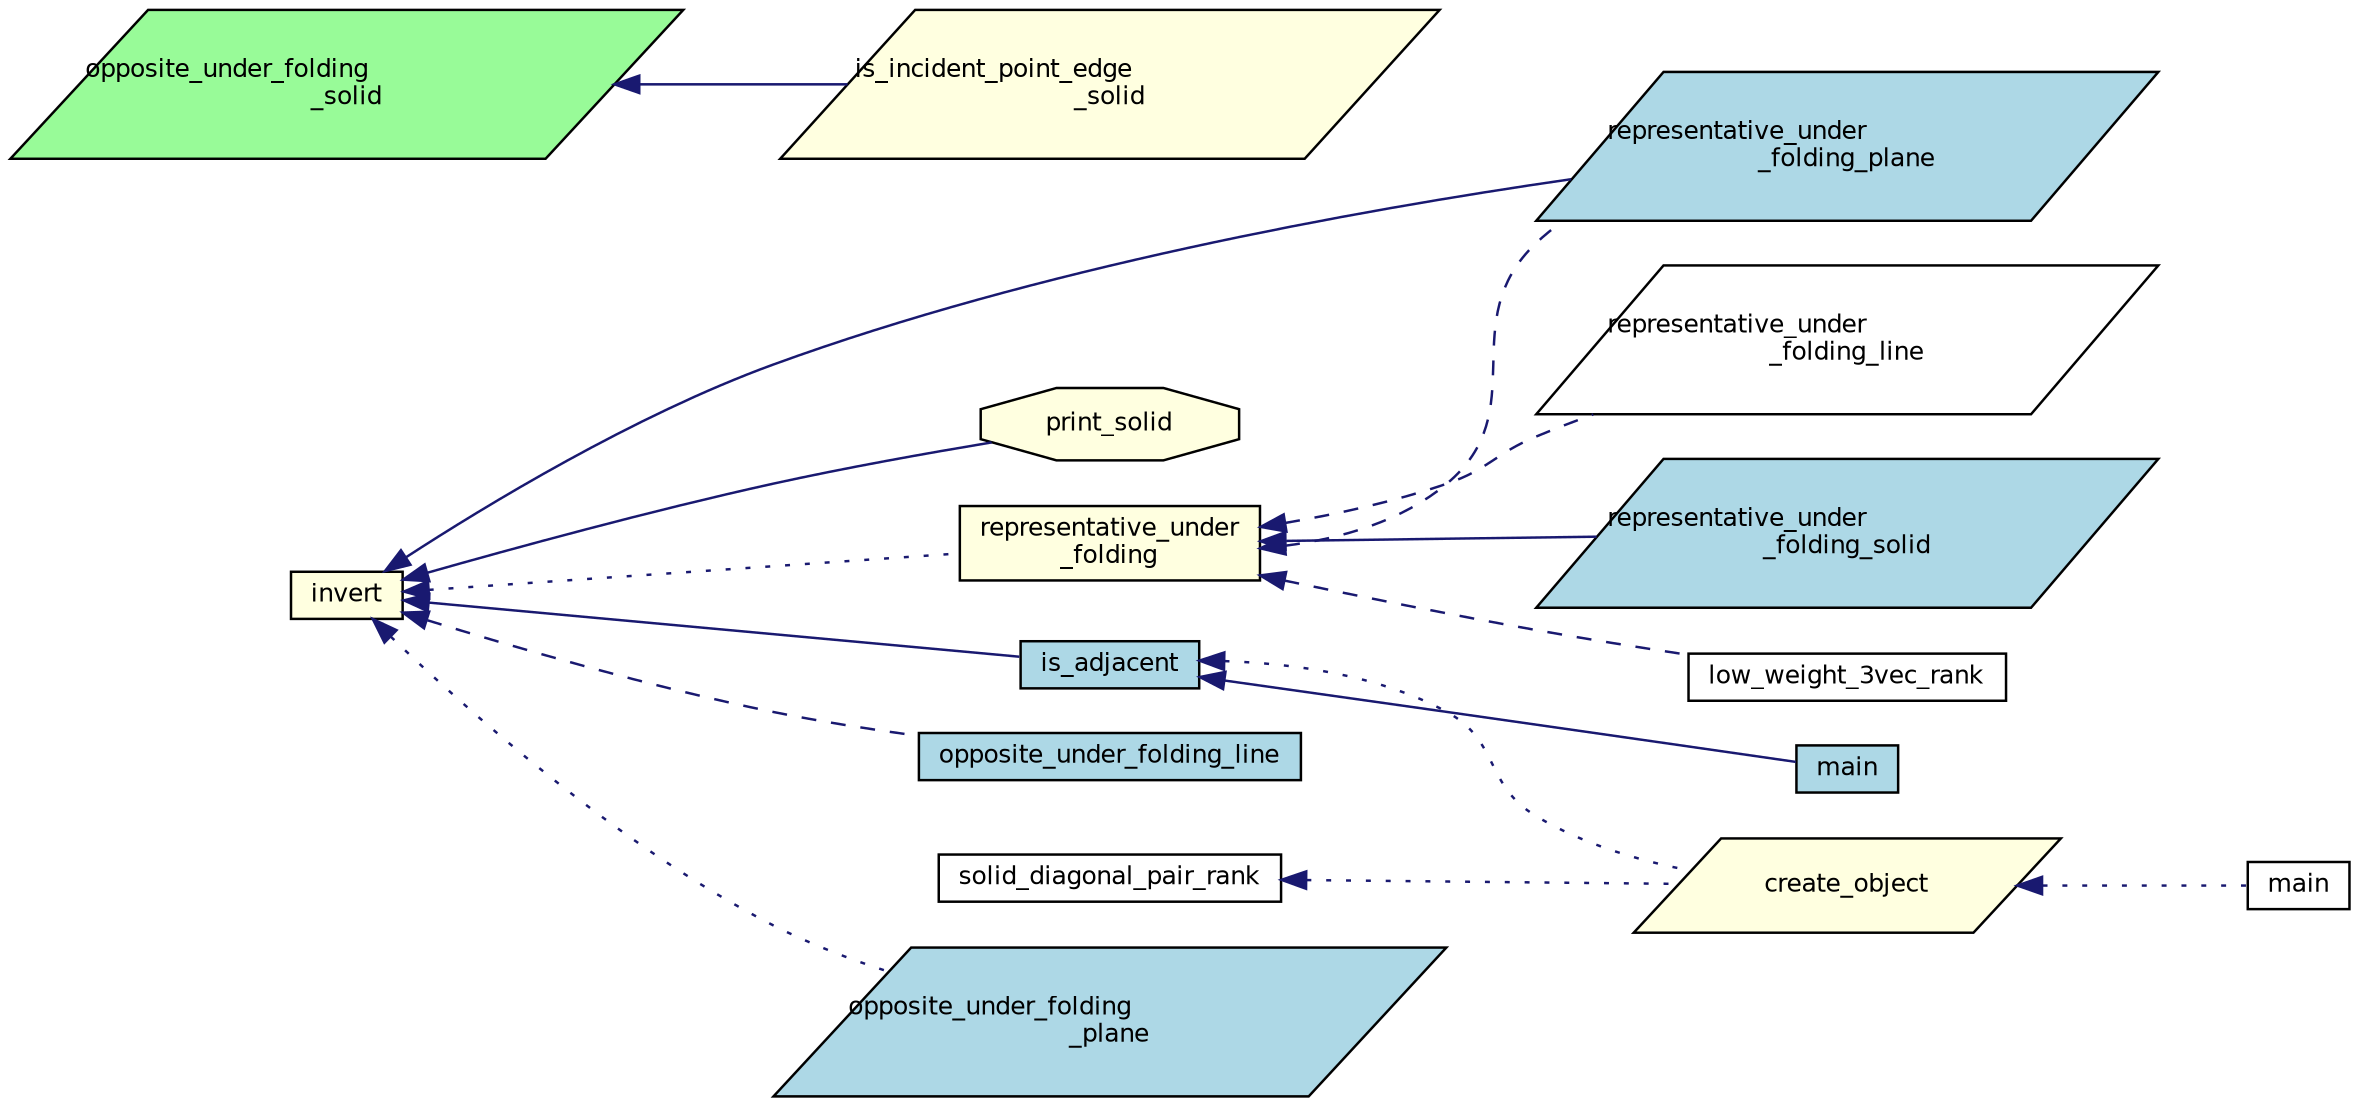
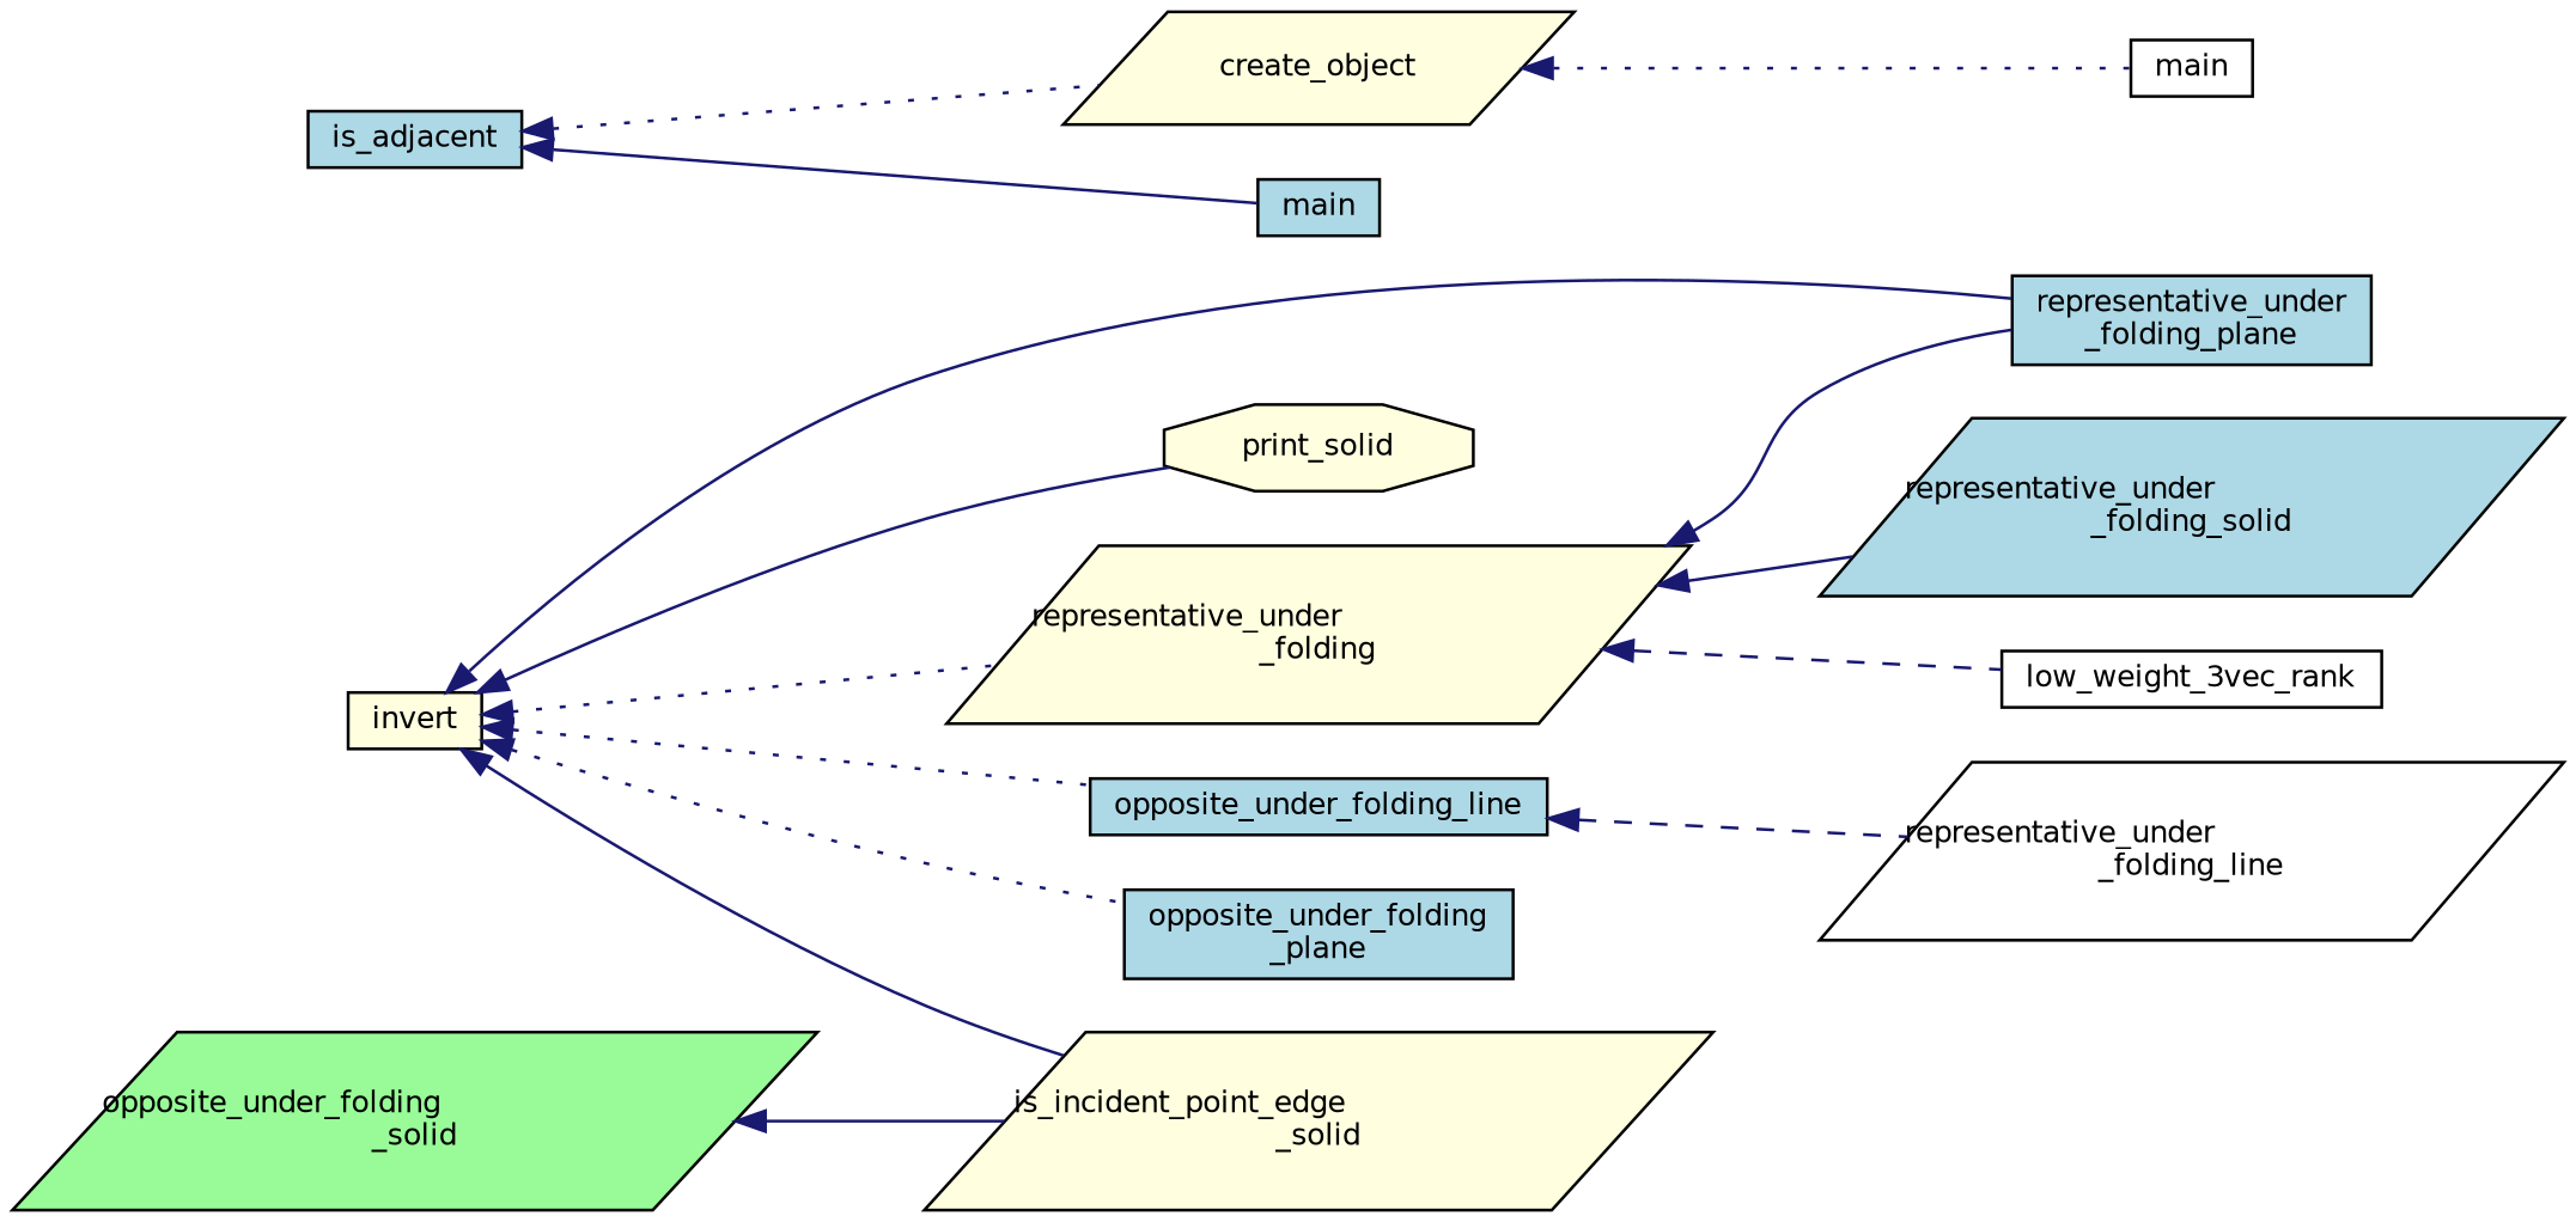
  digraph {
    rankdir=LR
    node [color=black fillcolor=lightblue fontname=Helvetica fontsize=10 shape=box style=filled]
    edge [color=midnightblue dir=back fontname=Helvetica fontsize=10 labelfontname=Helvetica labelfontsize=10 style=solid]
    n1 [fillcolor=lightyellow fontcolor=black height=0.2 label=invert width=0.4]
    n2 [fillcolor=lightyellow height=0.2 label=print_solid shape=octagon width=0.4]
    n3 [height=0.2 label=is_adjacent width=0.4]
-   n4 [fillcolor=lightyellow height=0.2 label="representative_under\l_folding" width=0.4]
+   n4 [fillcolor=lightyellow height=0.2 label="representative_under\l_folding" shape=parallelogram width=0.4]
    n5 [height=0.2 label=opposite_under_folding_line width=0.4]
-   n6 [height=0.2 label="opposite_under_folding\l_plane" shape=parallelogram width=0.4]
-   n7 [height=0.2 label="representative_under\l_folding_plane" shape=parallelogram width=0.4]
+   n6 [height=0.2 label="opposite_under_folding\l_plane" width=0.4]
+   n7 [height=0.2 label="representative_under\l_folding_plane" width=0.4]
    n8 [fillcolor=lightyellow height=0.2 label=create_object shape=parallelogram width=0.4]
    n9 [height=0.2 label=main width=0.4]
    n10 [fillcolor=white height=0.2 label=low_weight_3vec_rank width=0.4]
    n11 [fillcolor=white height=0.2 label="representative_under\l_folding_line" shape=parallelogram width=0.4]
    n12 [height=0.2 label="representative_under\l_folding_solid" shape=parallelogram width=0.4]
    n13 [fillcolor=palegreen height=0.2 label="opposite_under_folding\l_solid" shape=parallelogram width=0.4]
    n14 [fillcolor=lightyellow height=0.2 label="is_incident_point_edge\l_solid" shape=parallelogram width=0.4]
    n15 [fillcolor=white height=0.2 label=main width=0.4]
-   n16 [fillcolor=white height=0.2 label=solid_diagonal_pair_rank width=0.4]
    n1 -> n2
-   n1 -> n3
+   n1 -> n14
    n1 -> n4 [style=dotted]
-   n1 -> n5 [style=dashed]
+   n1 -> n5 [style=dotted]
    n1 -> n6 [style=dotted]
    n1 -> n7
    n3 -> n8 [style=dotted]
    n3 -> n9
-   n4 -> n7 [style=dashed]
+   n4 -> n7
    n4 -> n10 [style=dashed]
-   n4 -> n11 [style=dashed]
+   n5 -> n11 [style=dashed]
    n4 -> n12
    n8 -> n15 [style=dotted]
    n13 -> n14
-   n16 -> n8 [style=dotted]
  }
